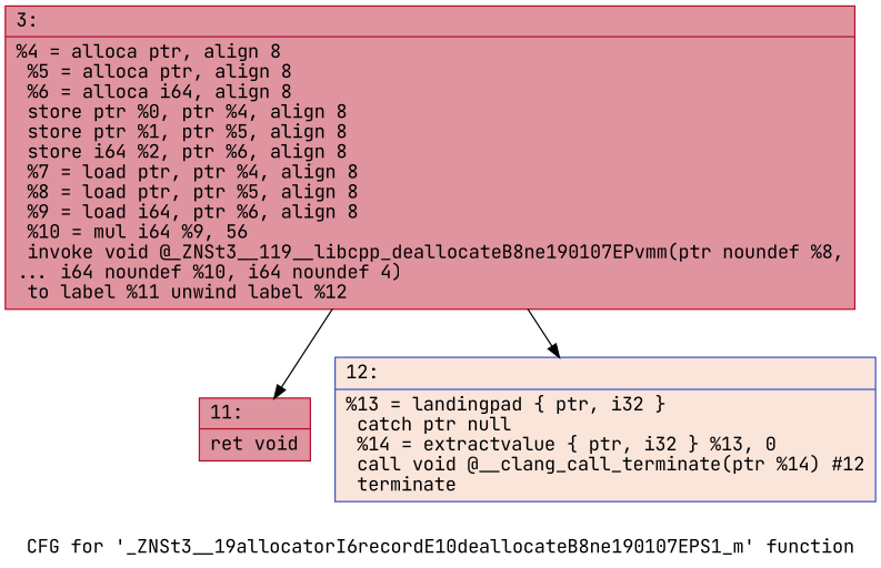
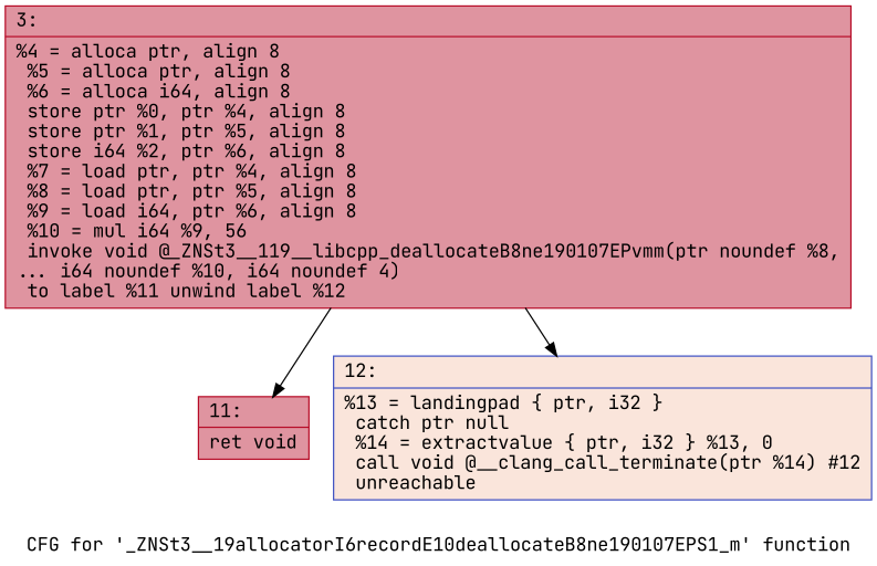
  digraph {
    label="CFG for '_ZNSt3__19allocatorI6recordE10deallocateB8ne190107EPS1_m' function"
    fontname="JetBrains Mono"
    node [color="#b70d28ff" fillcolor="#b70d2870" fontname="JetBrains Mono" shape=record style=filled]
    edge [fontname="JetBrains Mono"]
    n1 [label="{3:\l|  %4 = alloca ptr, align 8\l  %5 = alloca ptr, align 8\l  %6 = alloca i64, align 8\l  store ptr %0, ptr %4, align 8\l  store ptr %1, ptr %5, align 8\l  store i64 %2, ptr %6, align 8\l  %7 = load ptr, ptr %4, align 8\l  %8 = load ptr, ptr %5, align 8\l  %9 = load i64, ptr %6, align 8\l  %10 = mul i64 %9, 56\l  invoke void @_ZNSt3__119__libcpp_deallocateB8ne190107EPvmm(ptr noundef %8,\l... i64 noundef %10, i64 noundef 4)\l          to label %11 unwind label %12\l}"]
    n2 [label="{11:\l|  ret void\l}"]
-   n3 [color="#3d50c3ff" fillcolor="#f4c5ad70" label="{12:\l|  %13 = landingpad \{ ptr, i32 \}\l          catch ptr null\l  %14 = extractvalue \{ ptr, i32 \} %13, 0\l  call void @__clang_call_terminate(ptr %14) #12\l  terminate\l}"]
+   n3 [color="#3d50c3ff" fillcolor="#f4c5ad70" label="{12:\l|  %13 = landingpad \{ ptr, i32 \}\l          catch ptr null\l  %14 = extractvalue \{ ptr, i32 \} %13, 0\l  call void @__clang_call_terminate(ptr %14) #12\l  unreachable\l}"]
    n1 -> n2
    n1 -> n3
  }
